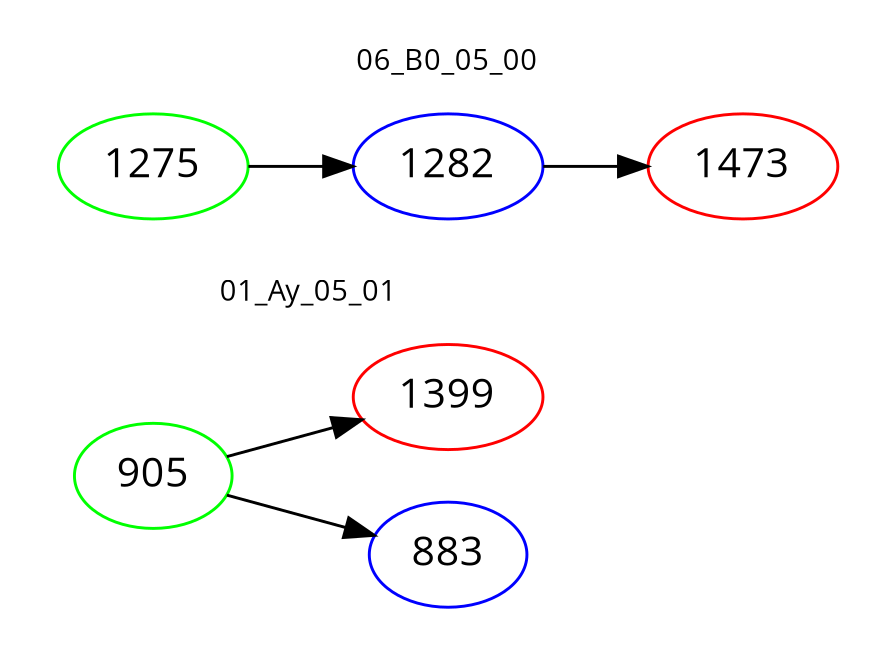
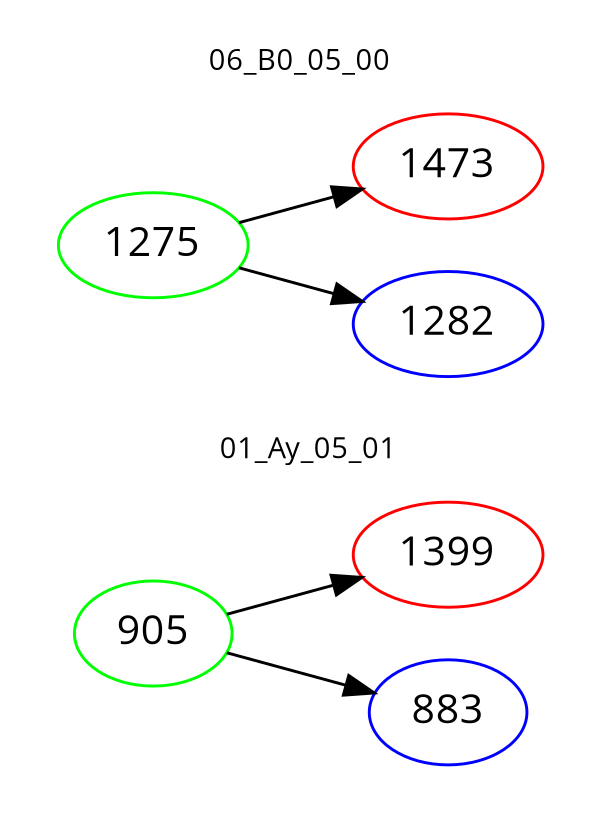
  digraph {
    fontname="Open Sans"
    rankdir=LR
    node [color=green fontname="Open Sans"]
    edge [color=black fontname="Open Sans"]
    n1 [label=905]
    n2 [color=blue label=883]
    n3 [color=red label=1399]
    n4 [label=1275]
    n5 [color=blue label=1282]
    n6 [color=red label=1473]
    subgraph cluster_1 {
      color=white
      fontsize=10
      label="01_Ay_05_01"
      n1
      n2
      n3
    }
    subgraph cluster_2 {
      color=white
      fontsize=10
      label="06_B0_05_00"
      n4
      n5
      n6
    }
    n1 -> n2
    n1 -> n3
    n4 -> n5
-   n5 -> n6
+   n4 -> n6
  }
